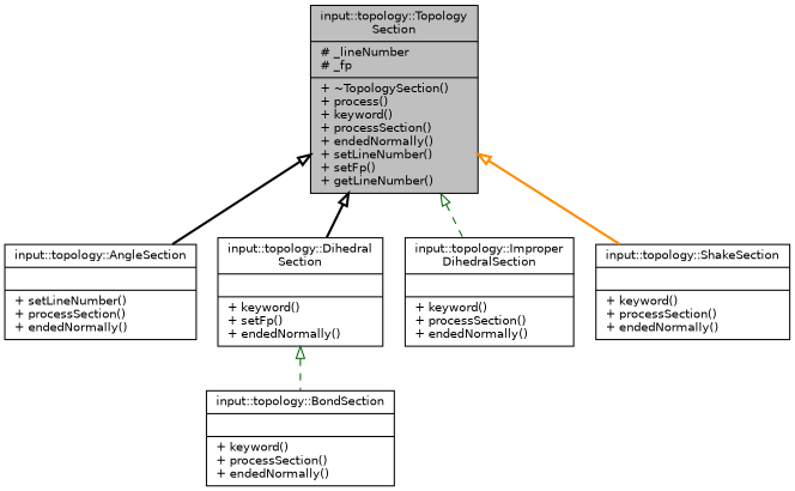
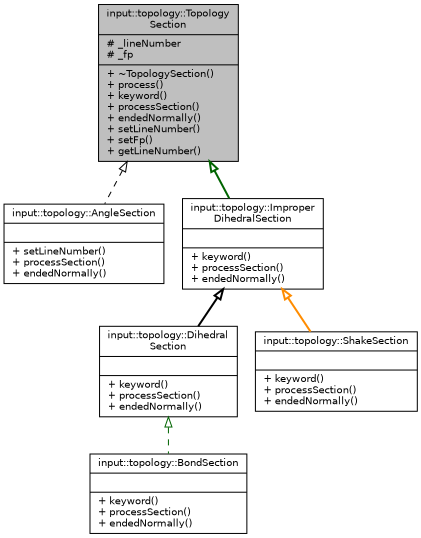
  digraph {
    node [color=black fillcolor=white fontname=Helvetica fontsize=10 shape=record style=filled]
    edge [arrowtail=onormal color=black dir=back fontname=Helvetica fontsize=10 labelfontname=Helvetica labelfontsize=10 style=bold]
    n1 [fillcolor=grey75 fontcolor=black height=0.2 label="{input::topology::Topology\lSection\n|# _lineNumber\l# _fp\l|+ ~TopologySection()\l+ process()\l+ keyword()\l+ processSection()\l+ endedNormally()\l+ setLineNumber()\l+ setFp()\l+ getLineNumber()\l}" width=0.4]
    n2 [height=0.2 label="{input::topology::AngleSection\n||+ setLineNumber()\l+ processSection()\l+ endedNormally()\l}" width=0.4]
-   n3 [height=0.2 label="{input::topology::Dihedral\lSection\n||+ keyword()\l+ setFp()\l+ endedNormally()\l}" width=0.4]
+   n3 [height=0.2 label="{input::topology::Dihedral\lSection\n||+ keyword()\l+ processSection()\l+ endedNormally()\l}" width=0.4]
    n4 [height=0.2 label="{input::topology::Improper\lDihedralSection\n||+ keyword()\l+ processSection()\l+ endedNormally()\l}" width=0.4]
    n5 [height=0.2 label="{input::topology::ShakeSection\n||+ keyword()\l+ processSection()\l+ endedNormally()\l}" width=0.4]
    n6 [height=0.2 label="{input::topology::BondSection\n||+ keyword()\l+ processSection()\l+ endedNormally()\l}" width=0.4]
-   n1 -> n2
-   n1 -> n3
-   n1 -> n4 [color=darkgreen style=dashed]
-   n1 -> n5 [color=darkorange]
+   n1 -> n2 [style=dashed]
+   n4 -> n3
+   n1 -> n4 [color=darkgreen]
+   n4 -> n5 [color=darkorange]
    n3 -> n6 [color=darkgreen style=dashed]
  }
